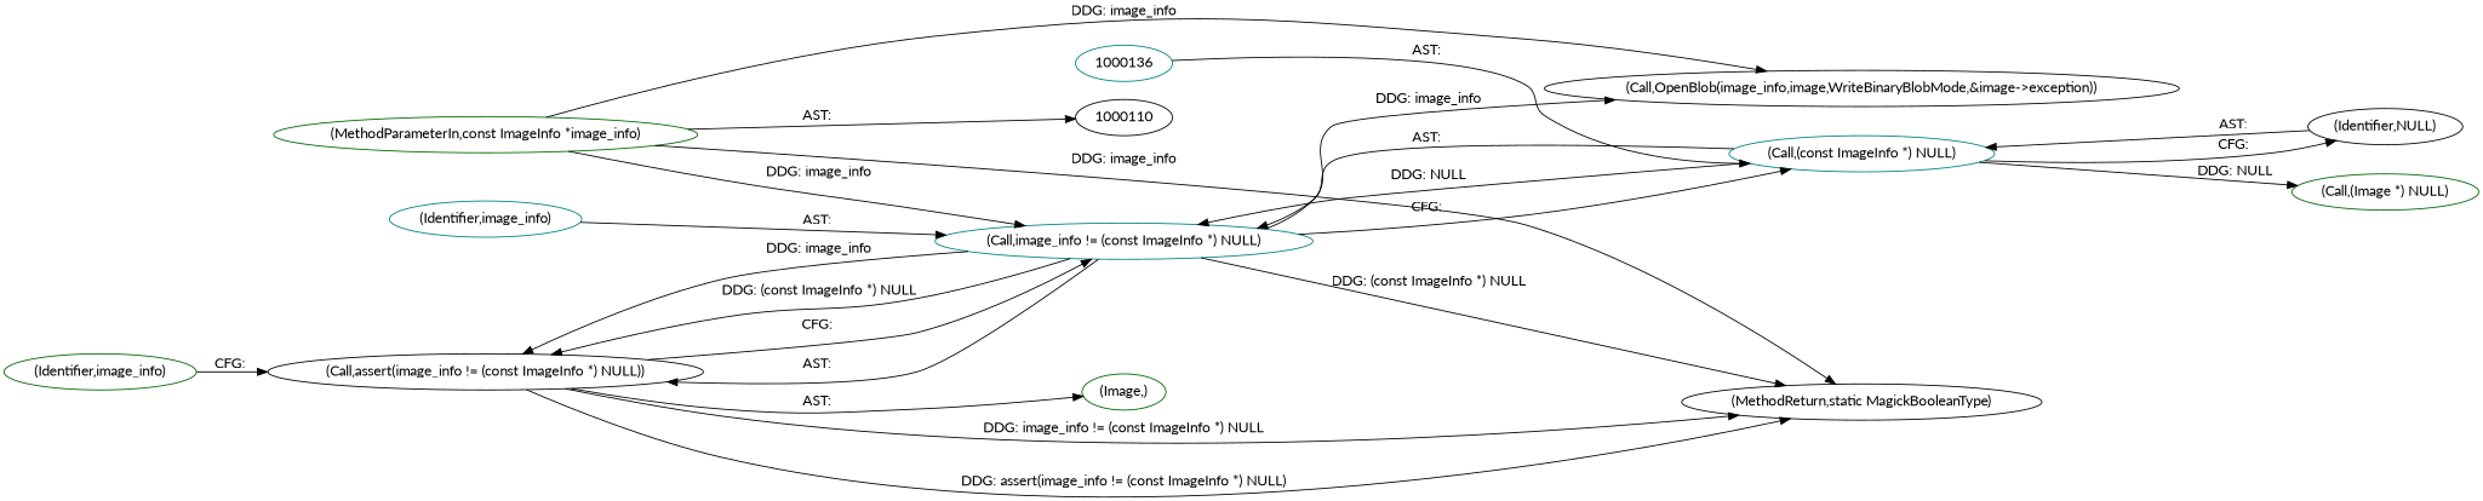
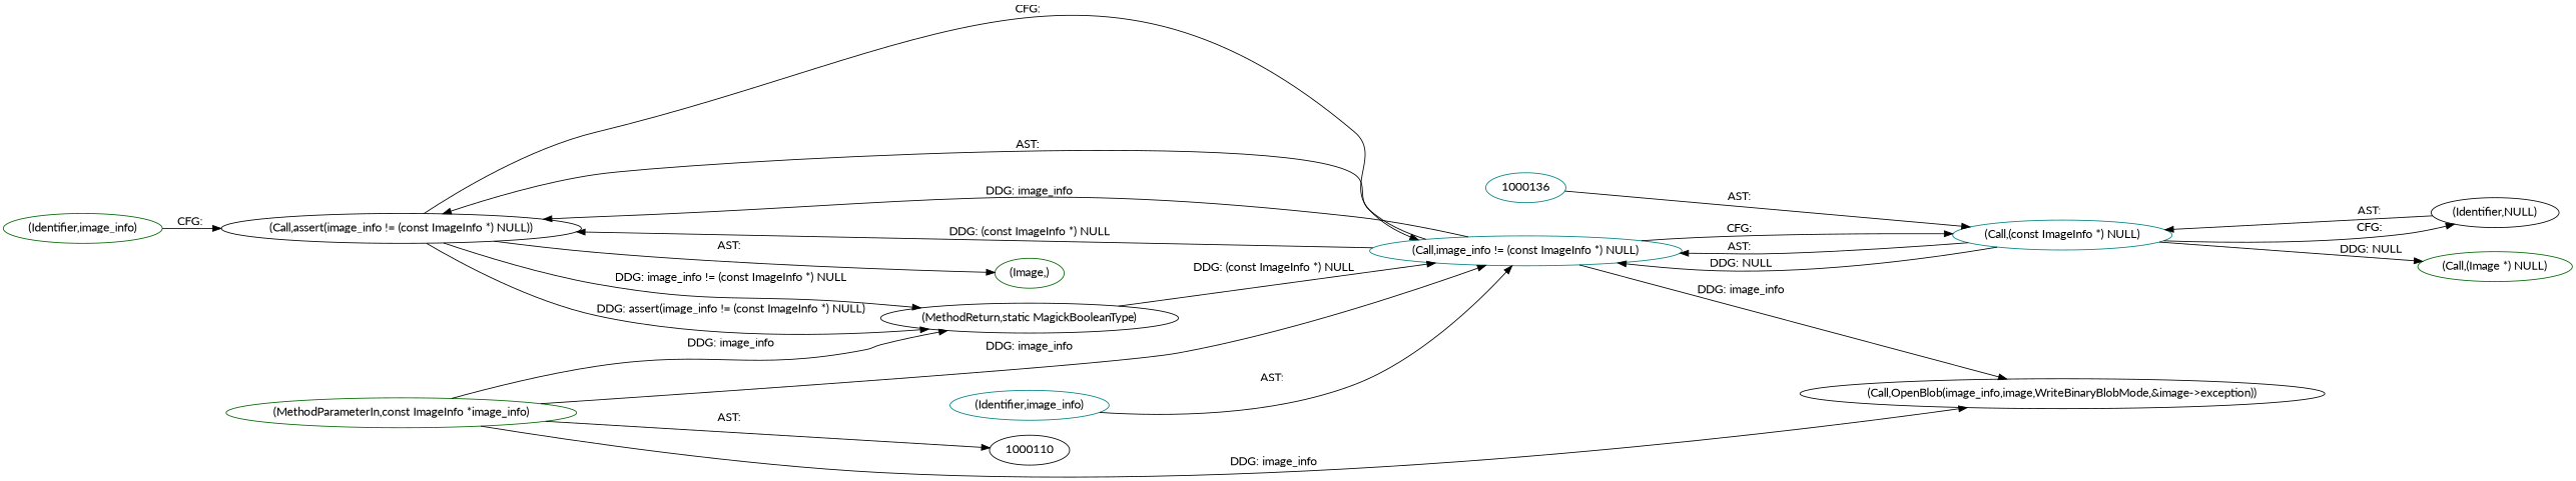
  digraph {
    fontname=Lato
    rankdir=LR
    node [color=black fontname=Lato]
    edge [fontname=Lato]
    n1 [label="(Call,assert(image_info != (const ImageInfo *) NULL))"]
    n2 [color=teal label="(Call,image_info != (const ImageInfo *) NULL)"]
    n3 [color=darkgreen label="(Image,)"]
    n4 [label="(MethodReturn,static MagickBooleanType)"]
    n5 [color=teal label="(Call,(const ImageInfo *) NULL)"]
    n6 [label="(Call,OpenBlob(image_info,image,WriteBinaryBlobMode,&image->exception))"]
    n7 [label="(Identifier,NULL)"]
    n8 [color=darkgreen label="(Call,(Image *) NULL)"]
    n9 [color=darkgreen label="(MethodParameterIn,const ImageInfo *image_info)"]
    1000110
    n11 [color=darkgreen label="(Identifier,image_info)"]
    n12 [color=teal label="(Identifier,image_info)"]
    1000136 [color=teal]
    n1 -> n2 [label="CFG: "]
    n1 -> n3 [label="AST: "]
    n1 -> n4 [label="DDG: assert(image_info != (const ImageInfo *) NULL)"]
    n1 -> n4 [label="DDG: image_info != (const ImageInfo *) NULL"]
    n2 -> n1 [label="AST: "]
    n2 -> n1 [label="DDG: image_info"]
    n2 -> n1 [label="DDG: (const ImageInfo *) NULL"]
-   n2 -> n4 [label="DDG: (const ImageInfo *) NULL"]
+   n4 -> n2 [label="DDG: (const ImageInfo *) NULL"]
    n2 -> n5 [label="CFG: "]
    n2 -> n6 [label="DDG: image_info"]
    n5 -> n2 [label="AST: "]
    n5 -> n2 [label="DDG: NULL"]
    n5 -> n7 [label="CFG: "]
    n5 -> n8 [label="DDG: NULL"]
    n7 -> n5 [label="AST: "]
    n9 -> n2 [label="DDG: image_info"]
    n9 -> n4 [label="DDG: image_info"]
    n9 -> n6 [label="DDG: image_info"]
    n9 -> 1000110 [label="AST: "]
    n11 -> n1 [label="CFG: "]
    n12 -> n2 [label="AST: "]
    1000136 -> n5 [label="AST: "]
  }
